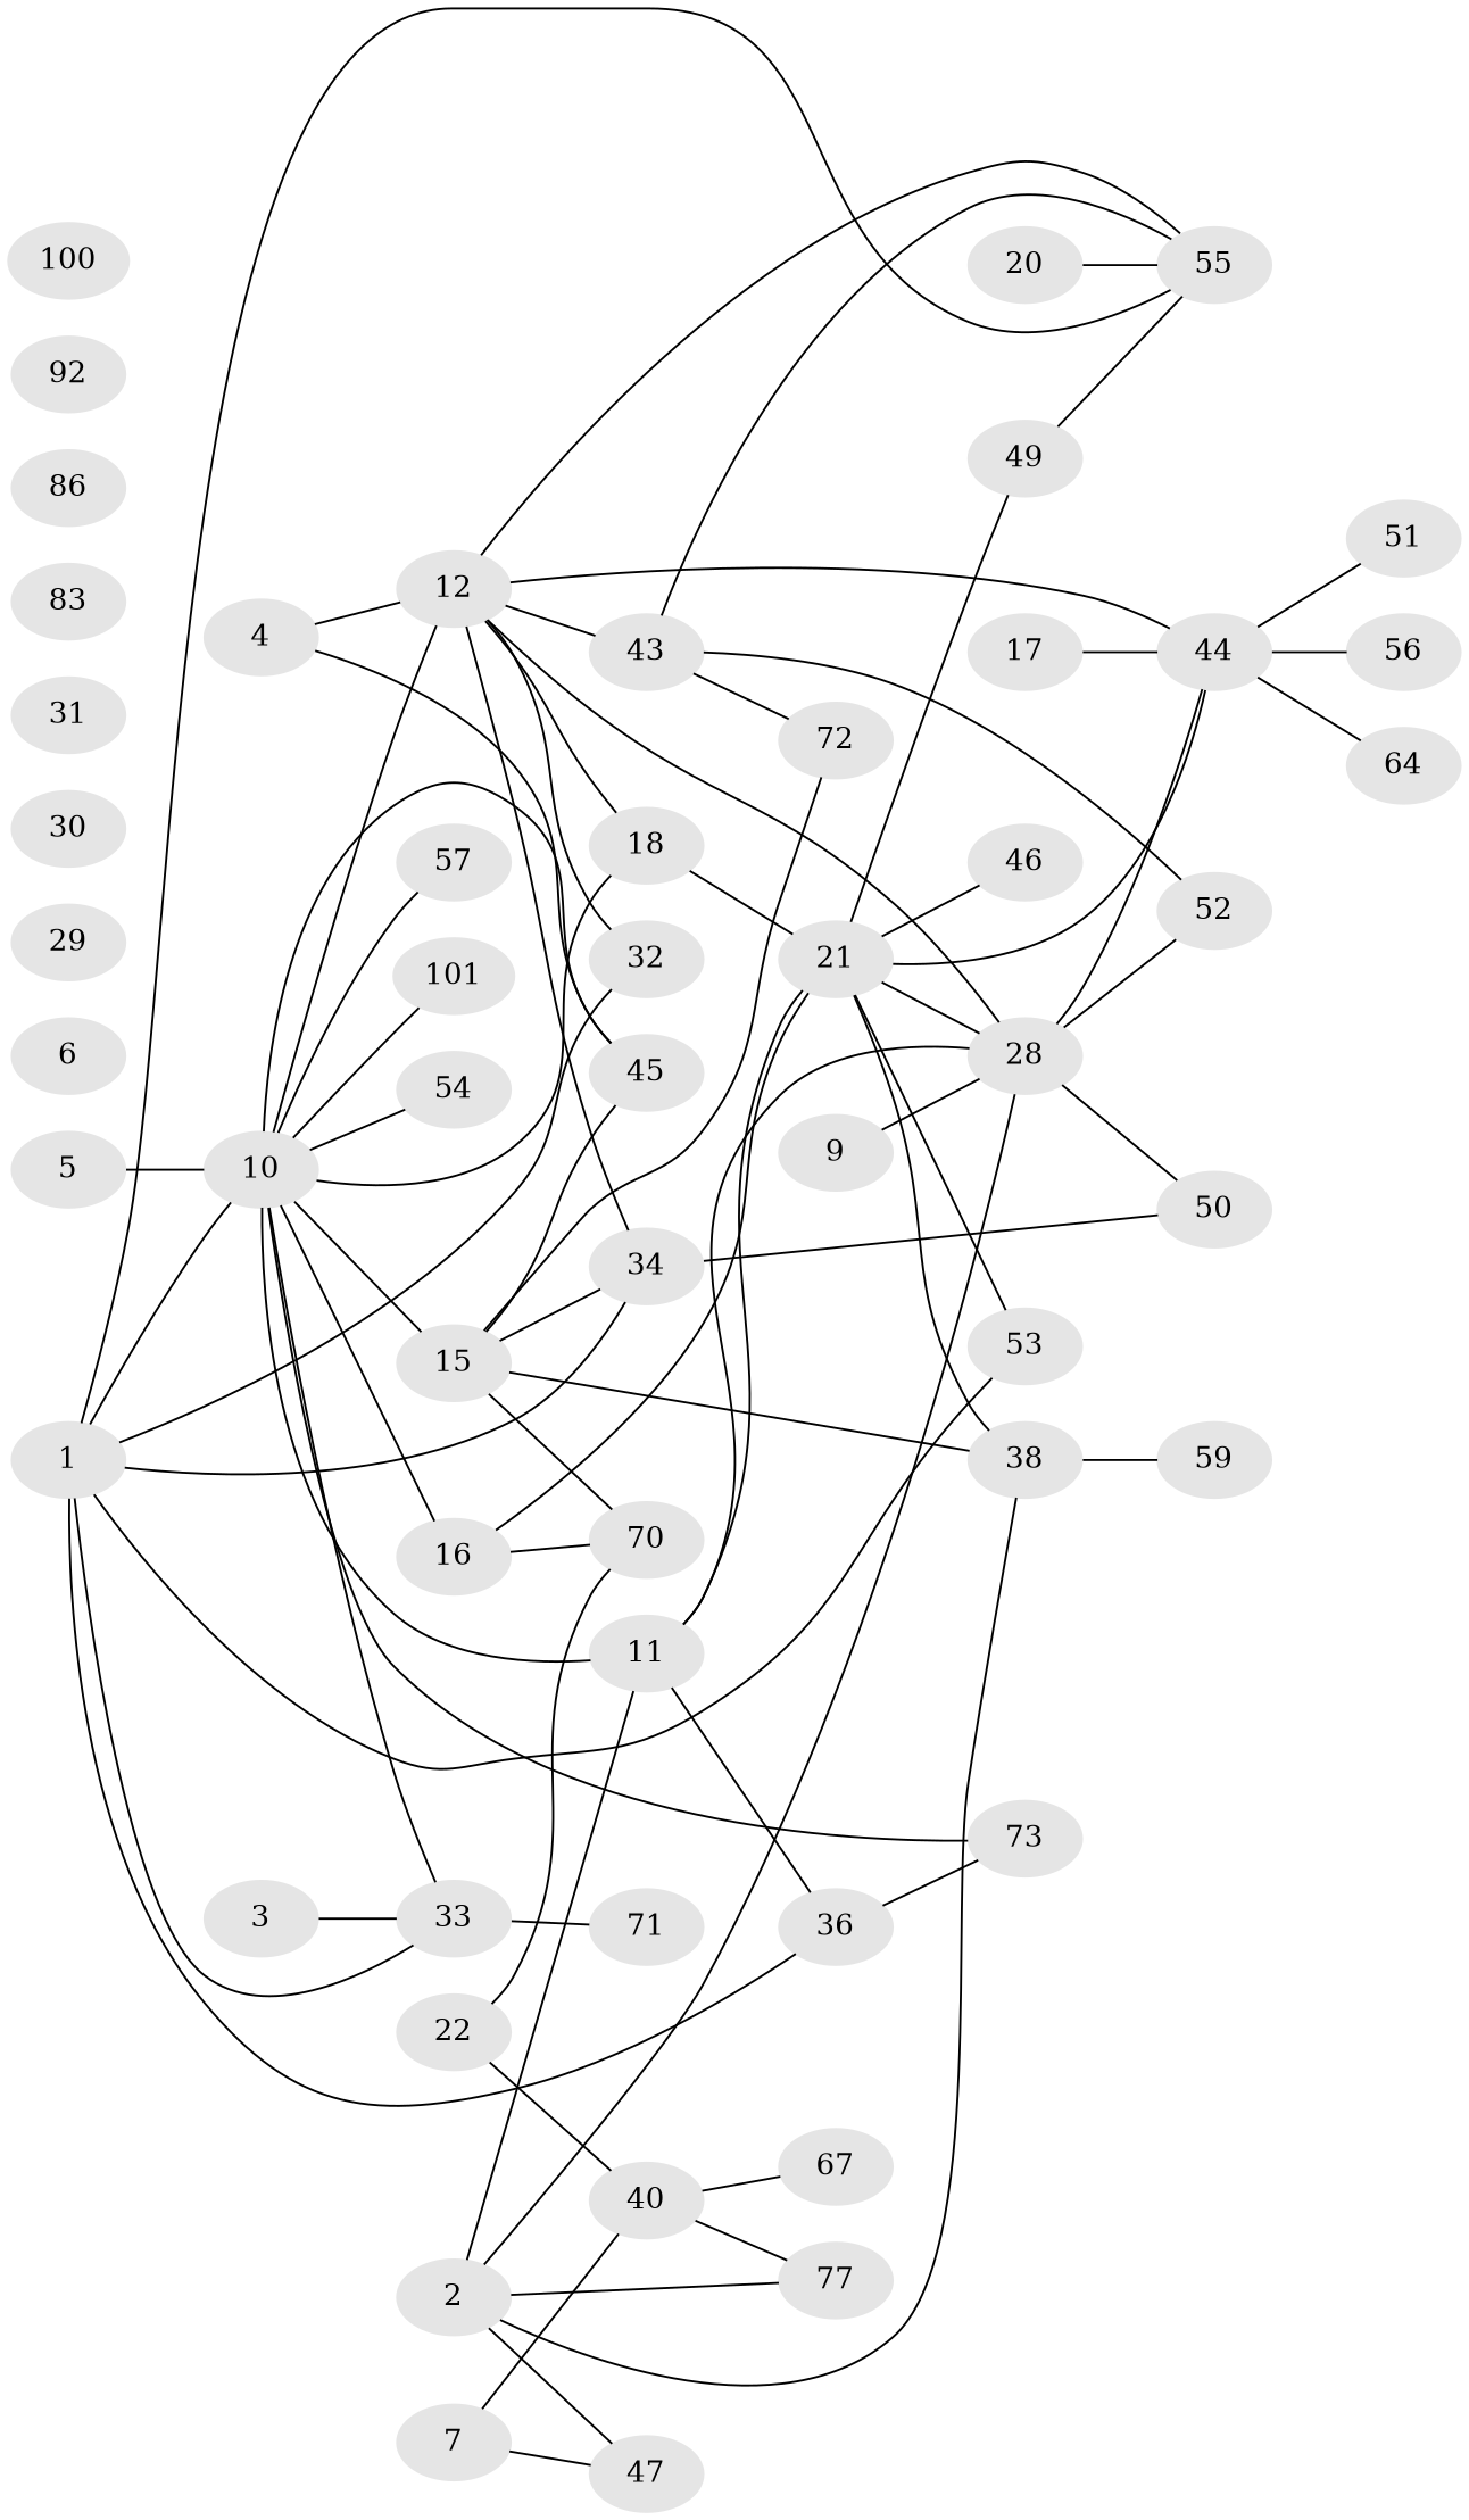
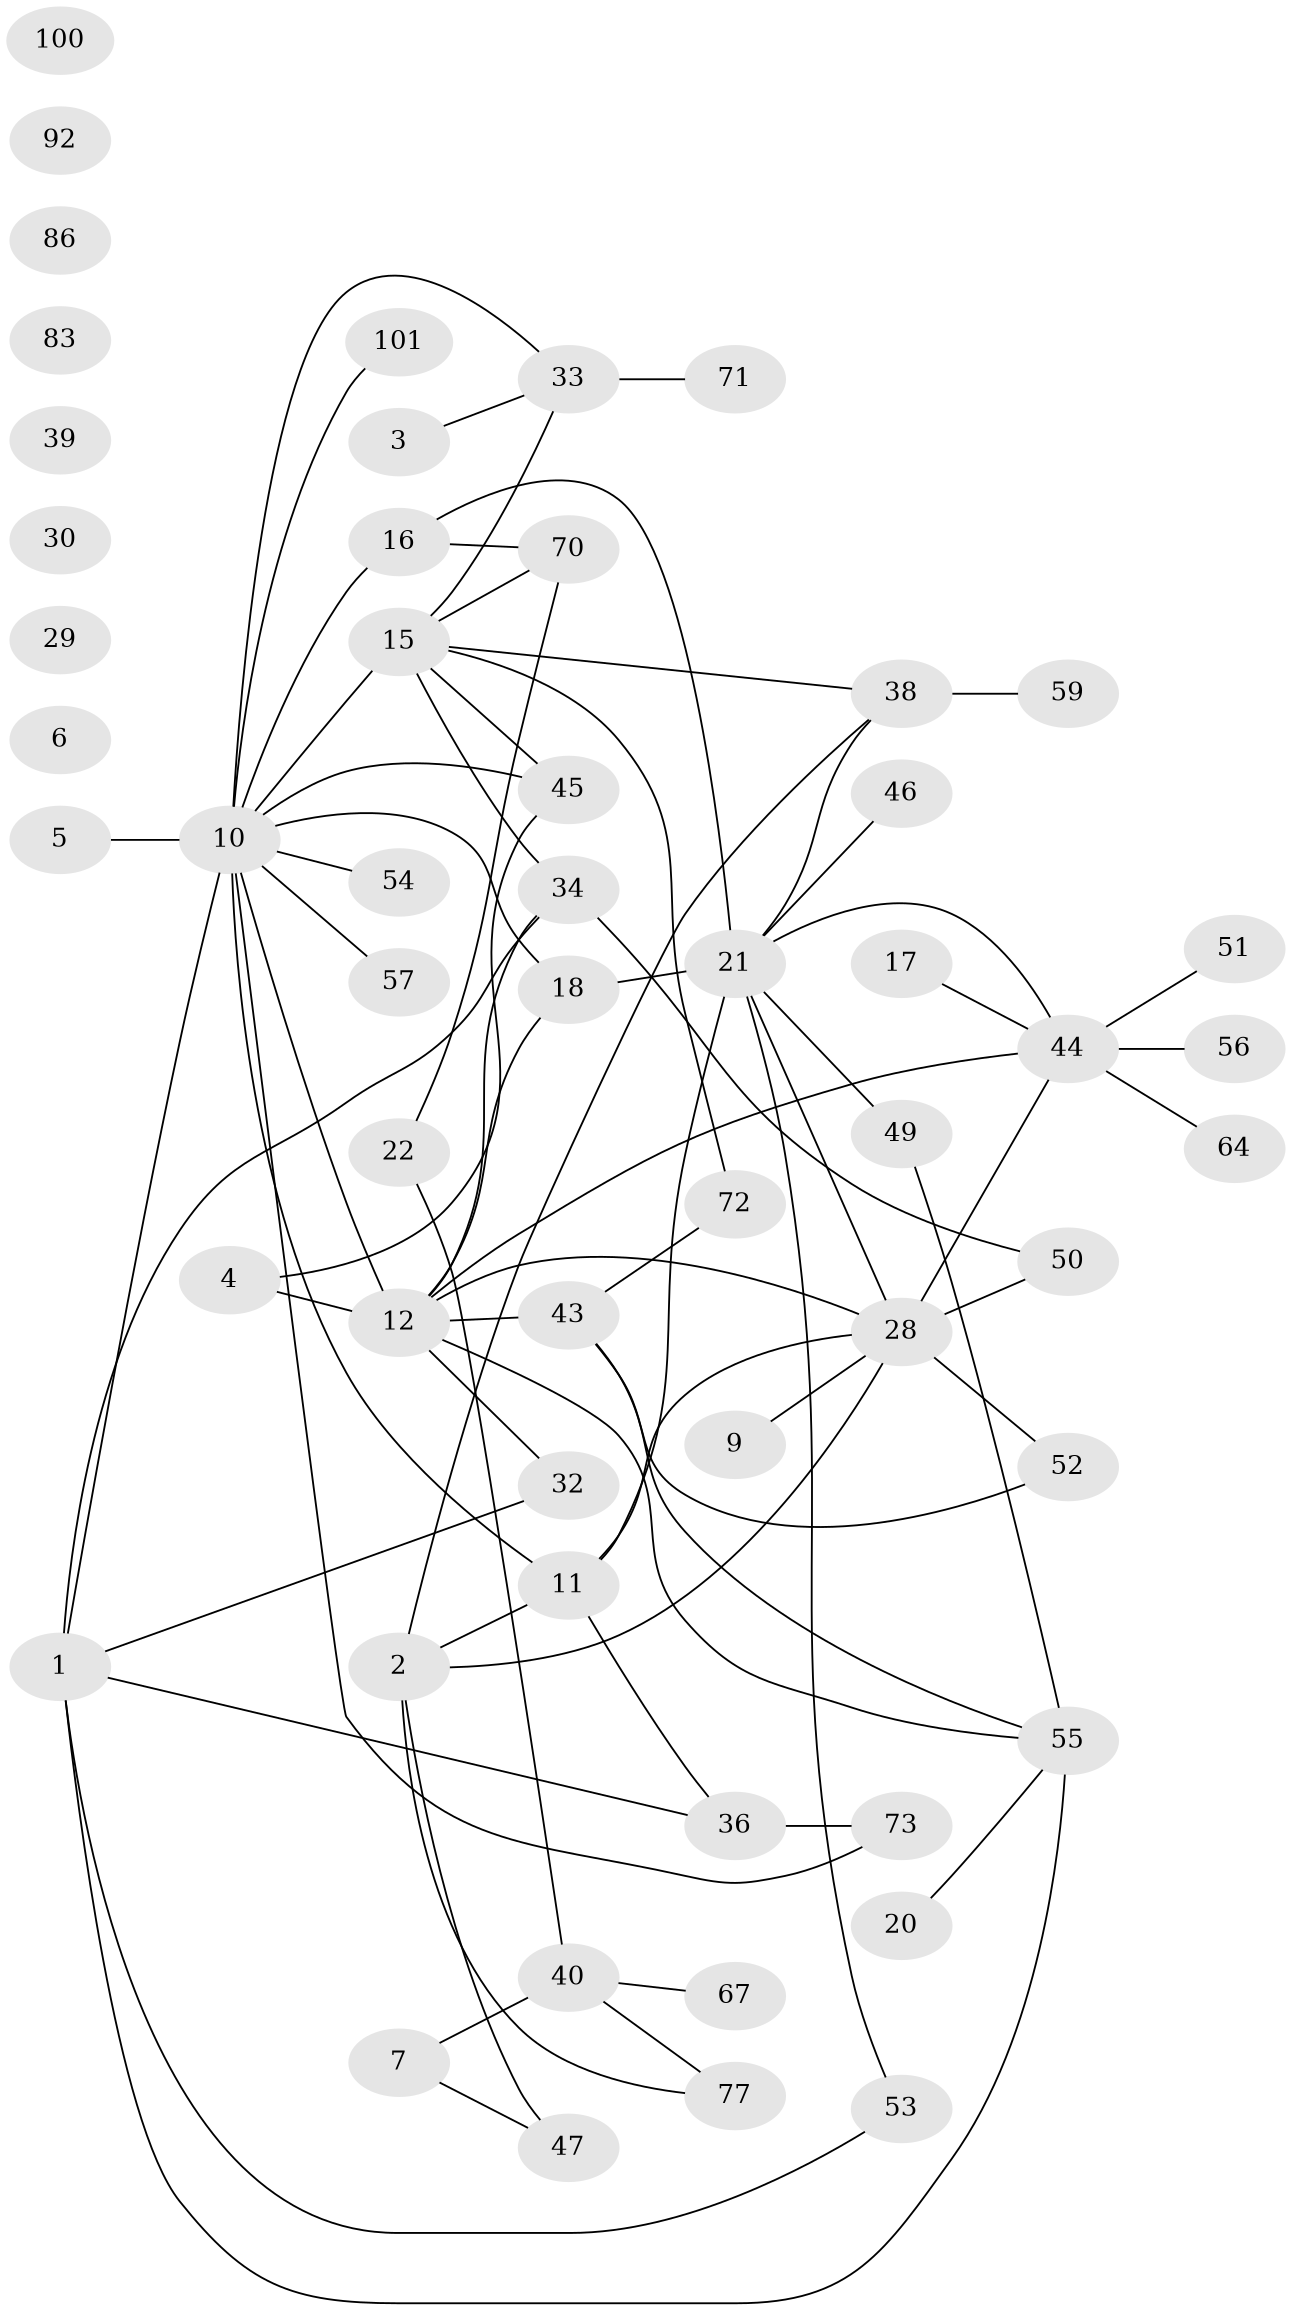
  graph {
    rankdir=LR
    node [color=gray90 style=filled]
    1 [super="+14"]
    10 [super="+107+19+66"]
    32
    33 [super="+65"]
    34 [super="+35"]
    36
    53 [super="+75"]
    55
    11 [super="+25"]
    12 [super="+26"]
    45 [super="+58"]
    15 [super="+31+23+89"]
    16 [super="+27+69"]
    18 [super="+108"]
    54
    57
    73
    101
    71
    50 [super="+60"]
    2 [super="+48+63"]
    28 [super="+95+91"]
    38
    47 [super="+62"]
    77
    21 [super="+88+85+79+84"]
    44 [super="+87"]
    52
    59
    3 [super="+13"]
    4 [super="+8"]
    43 [super="+68"]
    5
    6
    7 [super="+42"]
    40 [super="+105+41"]
    67
    9
    70 [super="+80"]
    72 [super="+81"]
    46
    49
    51
    56
    64
    17
    20
    22
    29
    30
-   39 [label=31]
+   39
    83
    86
    92
    100
    1 -- 10
    1 -- 32
-   1 -- 33
+   15 -- 33
    1 -- 34
    1 -- 36
    1 -- 53
    1 -- 55
    10 -- 33
    10 -- 11
    10 -- 12
    10 -- 45
    10 -- 15 [weight=2]
    10 -- 16
    10 -- 18
    10 -- 54
    10 -- 57 [weight=2]
    10 -- 73
    10 -- 101
    33 -- 71
    34 -- 50
    36 -- 73
    11 -- 36
    11 -- 28
    11 -- 21
    12 -- 32
    12 -- 34
    12 -- 55
    12 -- 18
    12 -- 28
    12 -- 44 [weight=2]
    12 -- 43
    15 -- 34
    15 -- 45
    15 -- 38
    15 -- 70
    15 -- 72
    16 -- 21
    16 -- 70
    18 -- 21
    2 -- 11
    2 -- 28
    2 -- 38
    2 -- 47
    2 -- 77
    28 -- 50
    28 -- 44
    28 -- 52
    38 -- 59
    21 -- 53
    21 -- 28
    21 -- 38
    21 -- 44
    21 -- 46
    21 -- 49
    44 -- 51
    44 -- 56
    44 -- 64
    3 -- 33
    4 -- 12
    4 -- 45
    43 -- 55
    43 -- 52
    43 -- 72 [weight=3]
    5 -- 10
    7 -- 47
    7 -- 40
    40 -- 77
    40 -- 67
    9 -- 28
    49 -- 55
    17 -- 44
    20 -- 55
    22 -- 40
    22 -- 70
  }
